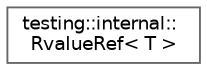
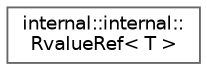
  digraph {
    rankdir=LR
-   n1 [color=grey40 fillcolor=white fontname=Helvetica fontsize=10 height=0.2 label="testing::internal::\lRvalueRef\< T \>" shape=box style=filled width=0.4]
+   n1 [color=grey40 fillcolor=white fontname=Helvetica fontsize=10 height=0.2 label="internal::internal::\lRvalueRef\< T \>" shape=box style=filled width=0.4]
  }
